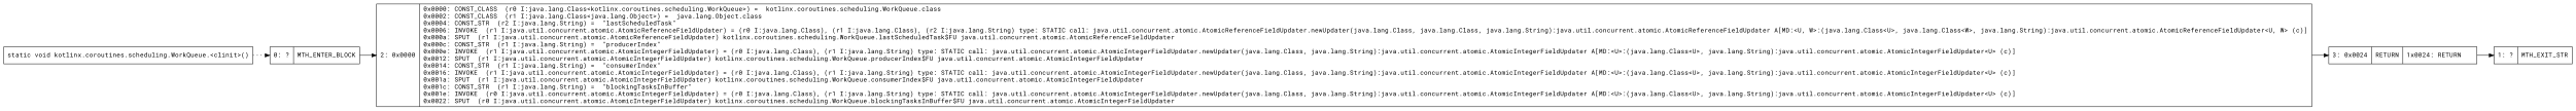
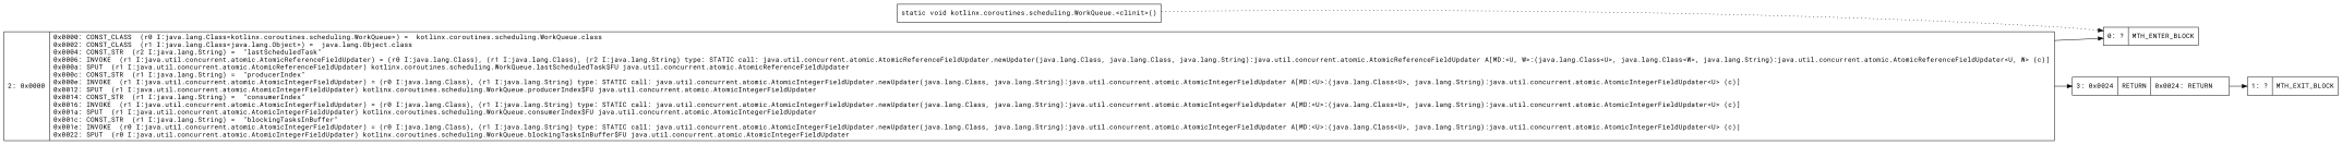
  digraph {
    fontname="Roboto Mono"
    rankdir=LR
    node [fontname="Roboto Mono" shape=record]
    edge [fontname="Roboto Mono" style=solid]
    n1 [label="{0\:\ ?|MTH_ENTER_BLOCK\l}"]
    n2 [label="{2\:\ 0x0000|0x0000: CONST_CLASS  (r0 I:java.lang.Class\<kotlinx.coroutines.scheduling.WorkQueue\>) =  kotlinx.coroutines.scheduling.WorkQueue.class \l0x0002: CONST_CLASS  (r1 I:java.lang.Class\<java.lang.Object\>) =  java.lang.Object.class \l0x0004: CONST_STR  (r2 I:java.lang.String) =  \"lastScheduledTask\" \l0x0006: INVOKE  (r1 I:java.util.concurrent.atomic.AtomicReferenceFieldUpdater) = (r0 I:java.lang.Class), (r1 I:java.lang.Class), (r2 I:java.lang.String) type: STATIC call: java.util.concurrent.atomic.AtomicReferenceFieldUpdater.newUpdater(java.lang.Class, java.lang.Class, java.lang.String):java.util.concurrent.atomic.AtomicReferenceFieldUpdater A[MD:\<U, W\>:(java.lang.Class\<U\>, java.lang.Class\<W\>, java.lang.String):java.util.concurrent.atomic.AtomicReferenceFieldUpdater\<U, W\> (c)]\l0x000a: SPUT  (r1 I:java.util.concurrent.atomic.AtomicReferenceFieldUpdater) kotlinx.coroutines.scheduling.WorkQueue.lastScheduledTask$FU java.util.concurrent.atomic.AtomicReferenceFieldUpdater \l0x000c: CONST_STR  (r1 I:java.lang.String) =  \"producerIndex\" \l0x000e: INVOKE  (r1 I:java.util.concurrent.atomic.AtomicIntegerFieldUpdater) = (r0 I:java.lang.Class), (r1 I:java.lang.String) type: STATIC call: java.util.concurrent.atomic.AtomicIntegerFieldUpdater.newUpdater(java.lang.Class, java.lang.String):java.util.concurrent.atomic.AtomicIntegerFieldUpdater A[MD:\<U\>:(java.lang.Class\<U\>, java.lang.String):java.util.concurrent.atomic.AtomicIntegerFieldUpdater\<U\> (c)]\l0x0012: SPUT  (r1 I:java.util.concurrent.atomic.AtomicIntegerFieldUpdater) kotlinx.coroutines.scheduling.WorkQueue.producerIndex$FU java.util.concurrent.atomic.AtomicIntegerFieldUpdater \l0x0014: CONST_STR  (r1 I:java.lang.String) =  \"consumerIndex\" \l0x0016: INVOKE  (r1 I:java.util.concurrent.atomic.AtomicIntegerFieldUpdater) = (r0 I:java.lang.Class), (r1 I:java.lang.String) type: STATIC call: java.util.concurrent.atomic.AtomicIntegerFieldUpdater.newUpdater(java.lang.Class, java.lang.String):java.util.concurrent.atomic.AtomicIntegerFieldUpdater A[MD:\<U\>:(java.lang.Class\<U\>, java.lang.String):java.util.concurrent.atomic.AtomicIntegerFieldUpdater\<U\> (c)]\l0x001a: SPUT  (r1 I:java.util.concurrent.atomic.AtomicIntegerFieldUpdater) kotlinx.coroutines.scheduling.WorkQueue.consumerIndex$FU java.util.concurrent.atomic.AtomicIntegerFieldUpdater \l0x001c: CONST_STR  (r1 I:java.lang.String) =  \"blockingTasksInBuffer\" \l0x001e: INVOKE  (r0 I:java.util.concurrent.atomic.AtomicIntegerFieldUpdater) = (r0 I:java.lang.Class), (r1 I:java.lang.String) type: STATIC call: java.util.concurrent.atomic.AtomicIntegerFieldUpdater.newUpdater(java.lang.Class, java.lang.String):java.util.concurrent.atomic.AtomicIntegerFieldUpdater A[MD:\<U\>:(java.lang.Class\<U\>, java.lang.String):java.util.concurrent.atomic.AtomicIntegerFieldUpdater\<U\> (c)]\l0x0022: SPUT  (r0 I:java.util.concurrent.atomic.AtomicIntegerFieldUpdater) kotlinx.coroutines.scheduling.WorkQueue.blockingTasksInBuffer$FU java.util.concurrent.atomic.AtomicIntegerFieldUpdater \l}"]
-   n3 [label="{3\:\ 0x0024|RETURN\l|1x0024: RETURN   \l}"]
-   n4 [label="{1\:\ ?|MTH_EXIT_STR\l}"]
+   n3 [label="{3\:\ 0x0024|RETURN\l|0x0024: RETURN   \l}"]
+   n4 [label="{1\:\ ?|MTH_EXIT_BLOCK\l}"]
    n5 [label="{static void kotlinx.coroutines.scheduling.WorkQueue.\<clinit\>() }"]
-   n1 -> n2
+   n2 -> n1
    n2 -> n3
    n3 -> n4
    n5 -> n1 [style=dotted]
  }
